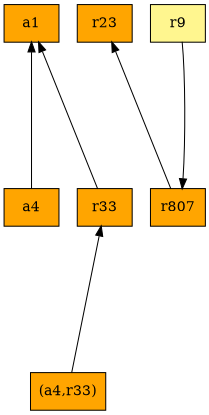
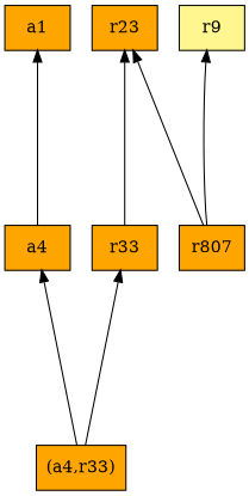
  digraph {
    rankdir=BT
    ranksep=2.0
    node [fillcolor=orange shape=record style=filled]
    n1 [label="{a1}"]
    n2 [label="{(a4,r33)}"]
    n3 [label="{a4}"]
    n4 [label="{r33}"]
    n5 [label="{r23}"]
    n6 [label="{r807}"]
    n7 [fillcolor=khaki1 label="{r9}"]
+   n2 -> n3
    n2 -> n4
    n3 -> n1
-   n4 -> n1
+   n4 -> n5
    n6 -> n5
-   n7 -> n6
+   n6 -> n7
  }
